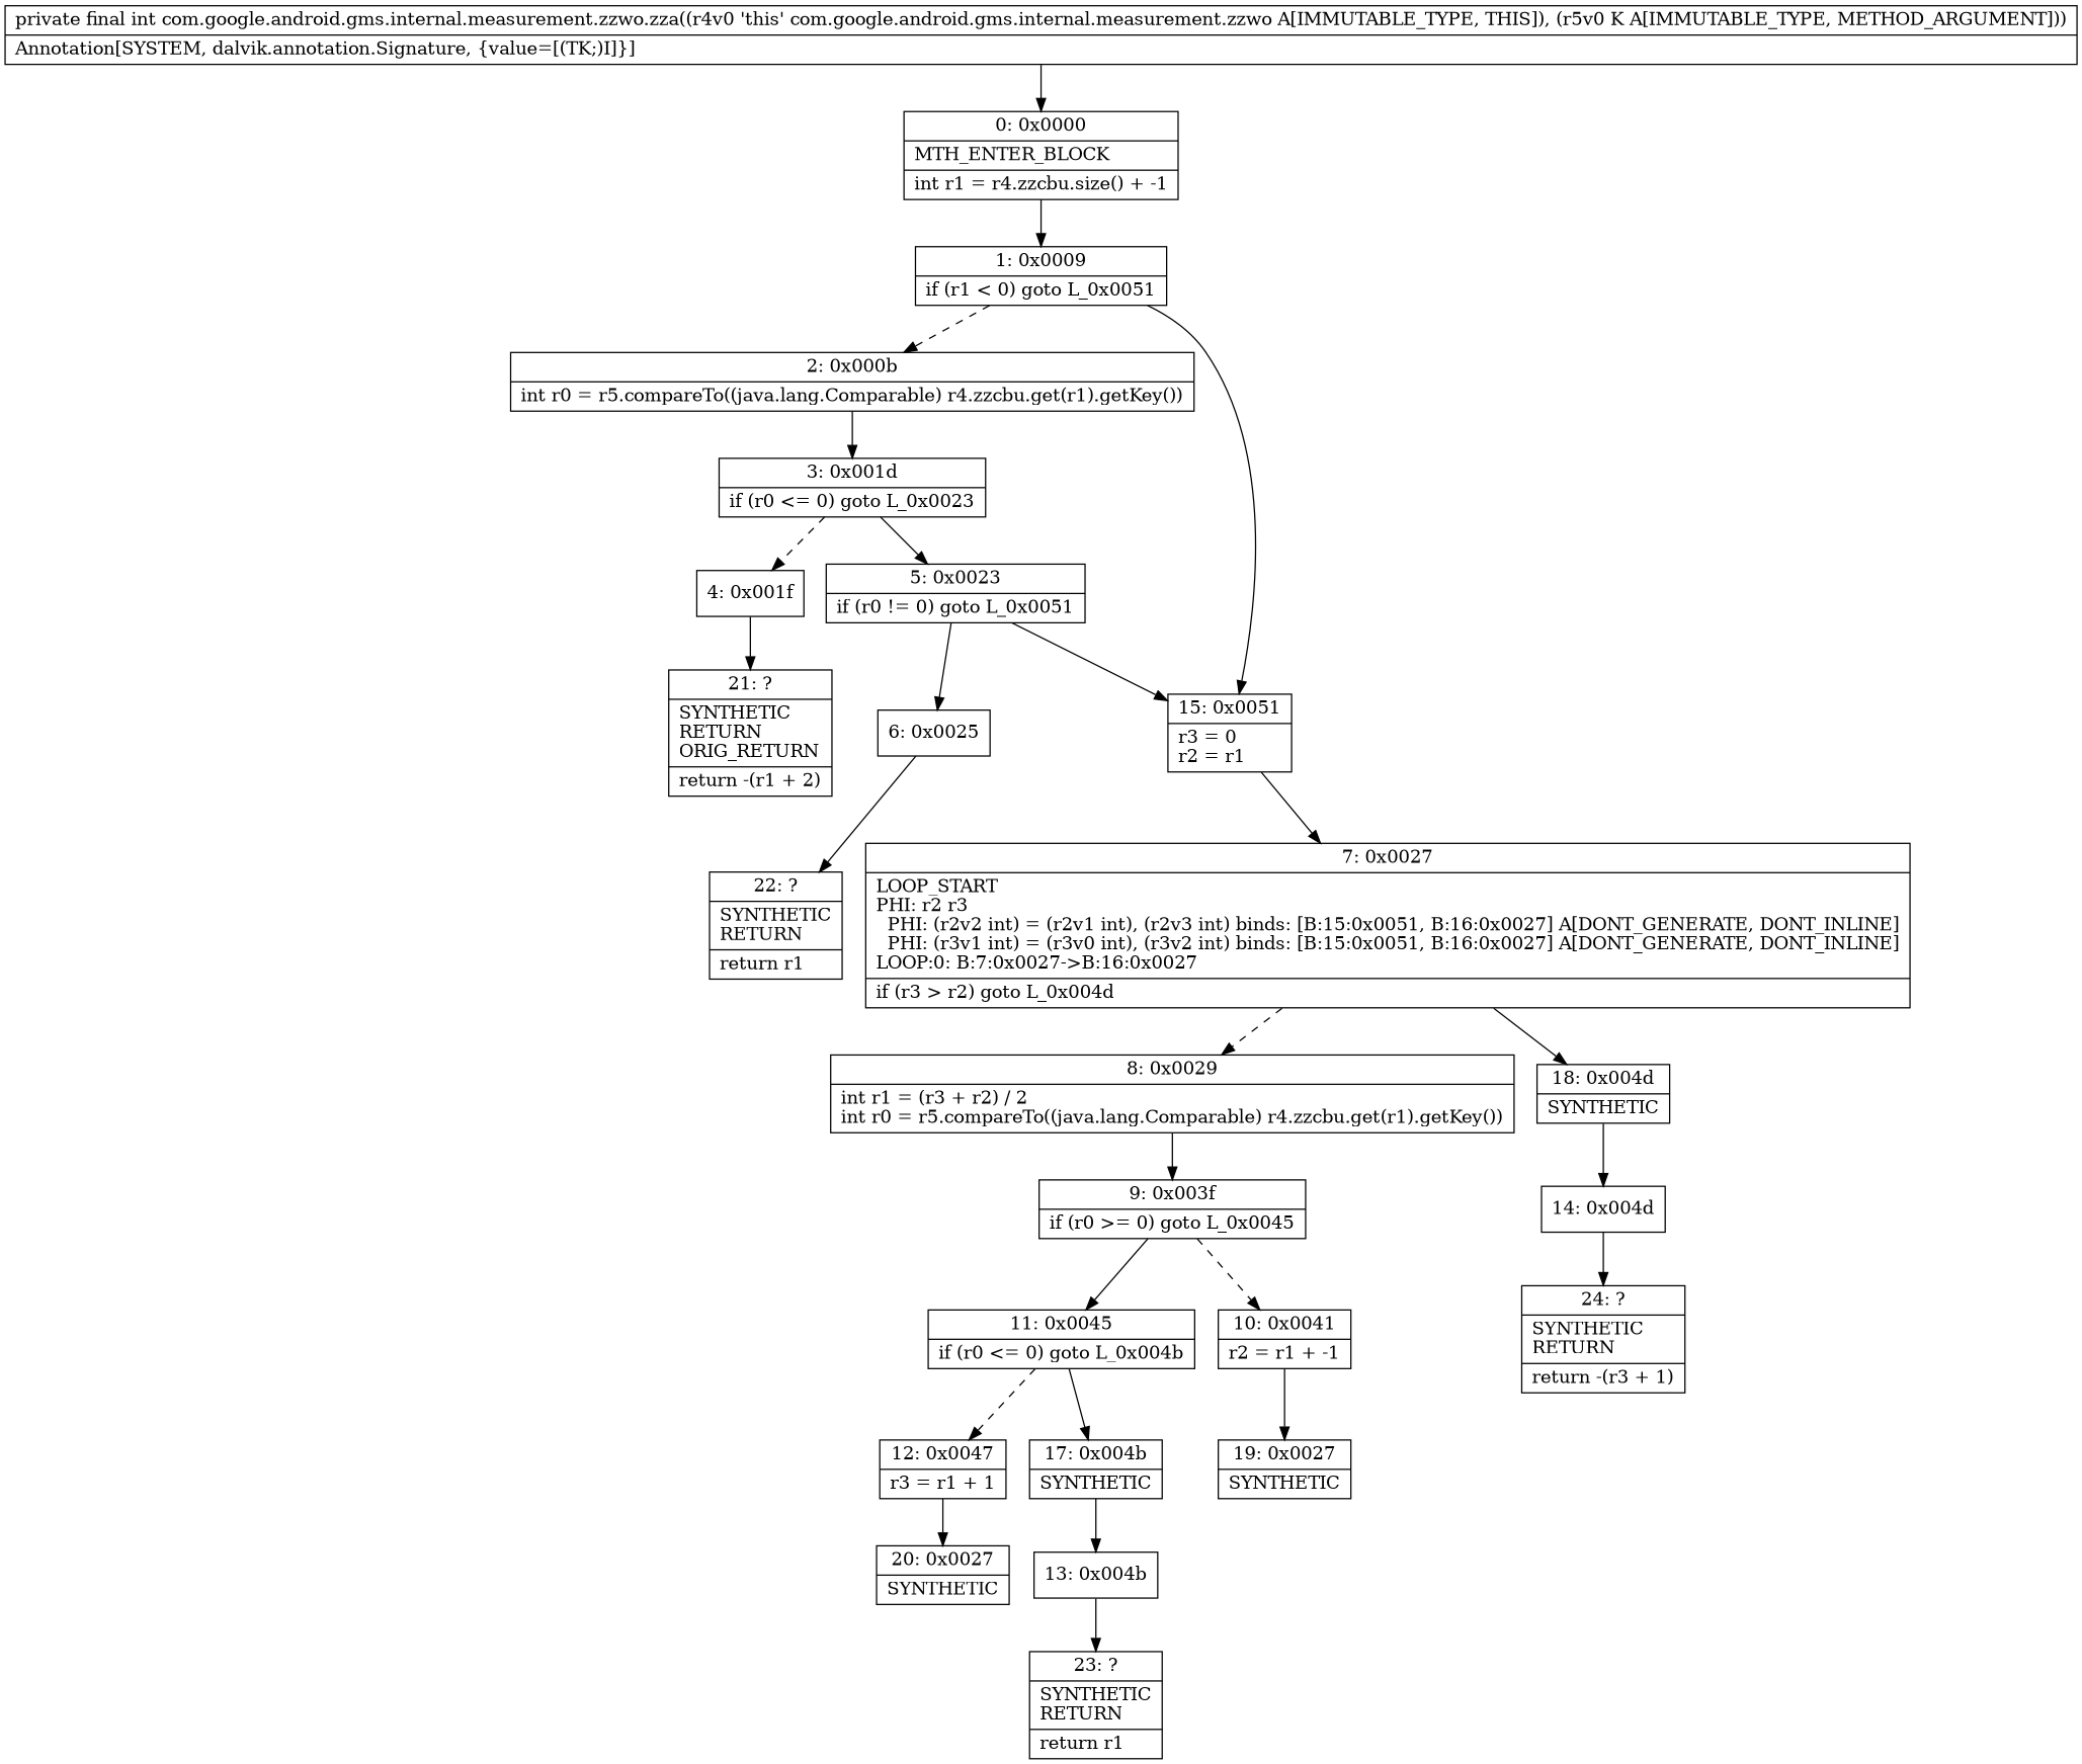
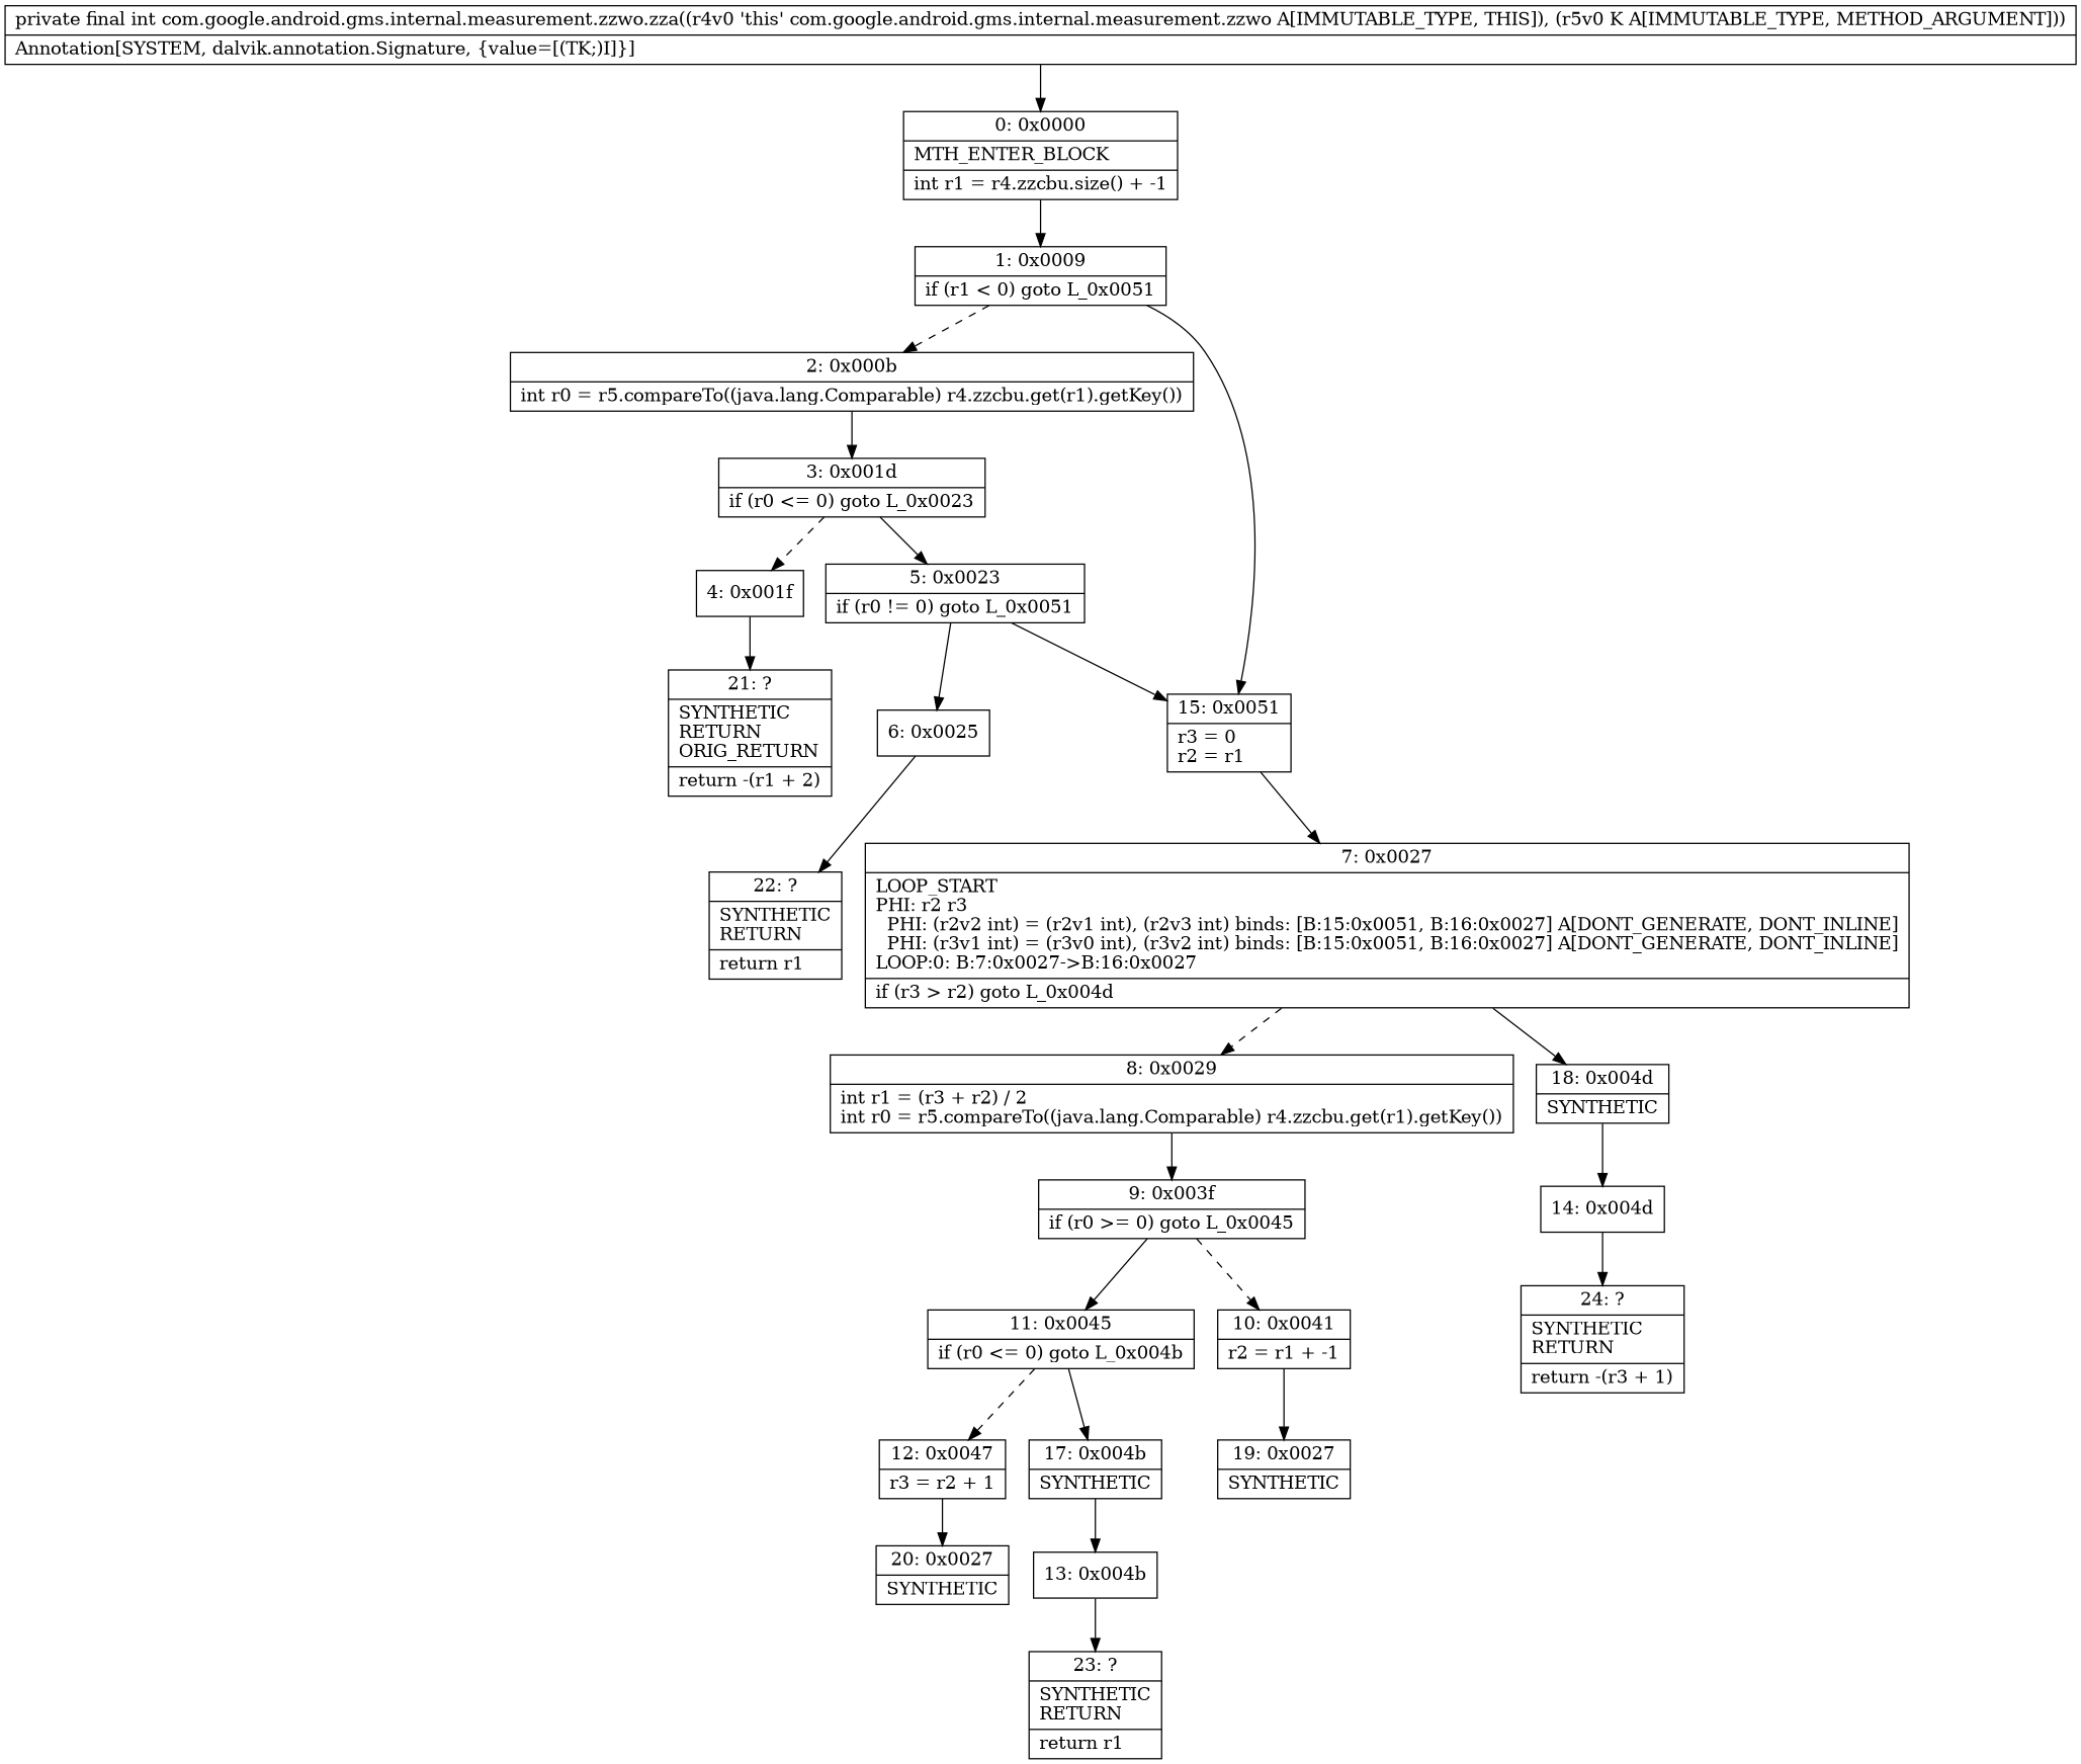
  digraph {
    node [shape=record]
    n1 [label="{0\:\ 0x0000|MTH_ENTER_BLOCK\l|int r1 = r4.zzcbu.size() + \-1\l}"]
    n2 [label="{1\:\ 0x0009|if (r1 \< 0) goto L_0x0051\l}"]
    n3 [label="{2\:\ 0x000b|int r0 = r5.compareTo((java.lang.Comparable) r4.zzcbu.get(r1).getKey())\l}"]
    n4 [label="{15\:\ 0x0051|r3 = 0\lr2 = r1\l}"]
    n5 [label="{3\:\ 0x001d|if (r0 \<= 0) goto L_0x0023\l}"]
    n6 [label="{7\:\ 0x0027|LOOP_START\lPHI: r2 r3 \l  PHI: (r2v2 int) = (r2v1 int), (r2v3 int) binds: [B:15:0x0051, B:16:0x0027] A[DONT_GENERATE, DONT_INLINE]\l  PHI: (r3v1 int) = (r3v0 int), (r3v2 int) binds: [B:15:0x0051, B:16:0x0027] A[DONT_GENERATE, DONT_INLINE]\lLOOP:0: B:7:0x0027\-\>B:16:0x0027\l|if (r3 \> r2) goto L_0x004d\l}"]
    n7 [label="{4\:\ 0x001f}"]
    n8 [label="{5\:\ 0x0023|if (r0 != 0) goto L_0x0051\l}"]
    n9 [label="{21\:\ ?|SYNTHETIC\lRETURN\lORIG_RETURN\l|return \-(r1 + 2)\l}"]
    n10 [label="{6\:\ 0x0025}"]
    n11 [label="{22\:\ ?|SYNTHETIC\lRETURN\l|return r1\l}"]
    n12 [label="{8\:\ 0x0029|int r1 = (r3 + r2) \/ 2\lint r0 = r5.compareTo((java.lang.Comparable) r4.zzcbu.get(r1).getKey())\l}"]
    n13 [label="{18\:\ 0x004d|SYNTHETIC\l}"]
    n14 [label="{9\:\ 0x003f|if (r0 \>= 0) goto L_0x0045\l}"]
    n15 [label="{14\:\ 0x004d}"]
    n16 [label="{10\:\ 0x0041|r2 = r1 + \-1\l}"]
    n17 [label="{11\:\ 0x0045|if (r0 \<= 0) goto L_0x004b\l}"]
    n18 [label="{19\:\ 0x0027|SYNTHETIC\l}"]
-   n19 [label="{12\:\ 0x0047|r3 = r1 + 1\l}"]
+   n19 [label="{12\:\ 0x0047|r3 = r2 + 1\l}"]
    n20 [label="{17\:\ 0x004b|SYNTHETIC\l}"]
    n21 [label="{20\:\ 0x0027|SYNTHETIC\l}"]
    n22 [label="{13\:\ 0x004b}"]
    n23 [label="{23\:\ ?|SYNTHETIC\lRETURN\l|return r1\l}"]
    n24 [label="{24\:\ ?|SYNTHETIC\lRETURN\l|return \-(r3 + 1)\l}"]
    n25 [label="{private final int com.google.android.gms.internal.measurement.zzwo.zza((r4v0 'this' com.google.android.gms.internal.measurement.zzwo A[IMMUTABLE_TYPE, THIS]), (r5v0 K A[IMMUTABLE_TYPE, METHOD_ARGUMENT]))  | Annotation[SYSTEM, dalvik.annotation.Signature, \{value=[(TK;)I]\}]\l}"]
    n1 -> n2
    n2 -> n3 [style=dashed]
    n2 -> n4
    n3 -> n5
    n4 -> n6
    n5 -> n7 [style=dashed]
    n5 -> n8
    n6 -> n12 [style=dashed]
    n6 -> n13
    n7 -> n9
    n8 -> n4
    n8 -> n10 [style=solid]
    n10 -> n11
    n12 -> n14
    n13 -> n15
    n14 -> n16 [style=dashed]
    n14 -> n17
    n15 -> n24
    n16 -> n18
    n17 -> n19 [style=dashed]
    n17 -> n20
    n19 -> n21
    n20 -> n22
    n22 -> n23
    n25 -> n1
  }
